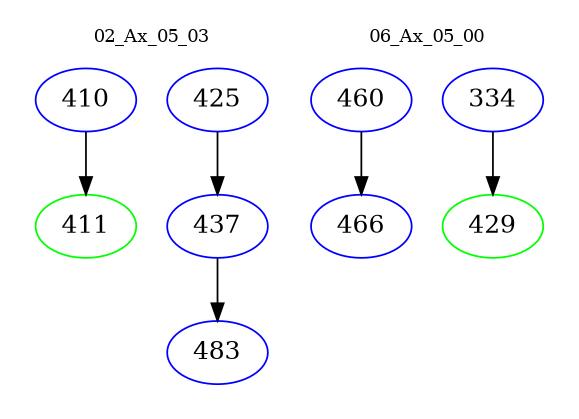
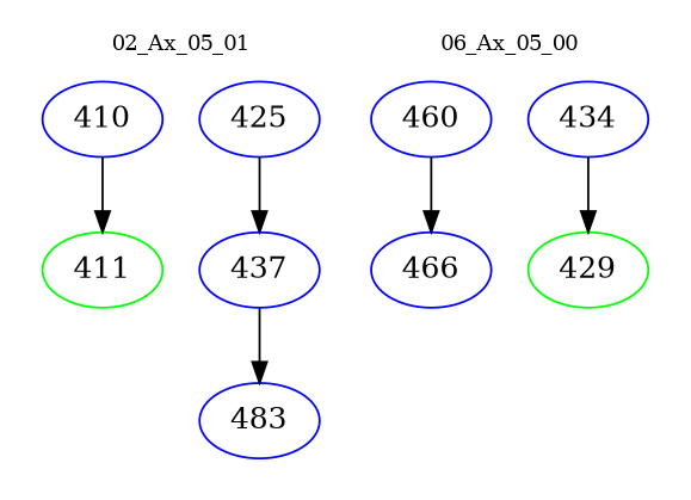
  digraph {
    node [color=blue]
    edge [color=black]
    n1 [label=425]
    n2 [label=410]
    n3 [label=437]
    n4 [color=green label=411]
    n5 [label=483]
-   n6 [label=334]
+   n6 [label=434]
    n7 [label=460]
    n8 [color=green label=429]
    n9 [label=466]
    subgraph cluster_1 {
      color=white
      fontsize=10
-     label="02_Ax_05_03"
+     label="02_Ax_05_01"
      n1
      n2
      n3
      n4
      n5
    }
    subgraph cluster_2 {
      color=white
      fontsize=10
      label="06_Ax_05_00"
      n6
      n7
      n8
      n9
    }
    n1 -> n3
    n2 -> n4
    n3 -> n5
    n6 -> n8
    n7 -> n9
  }
